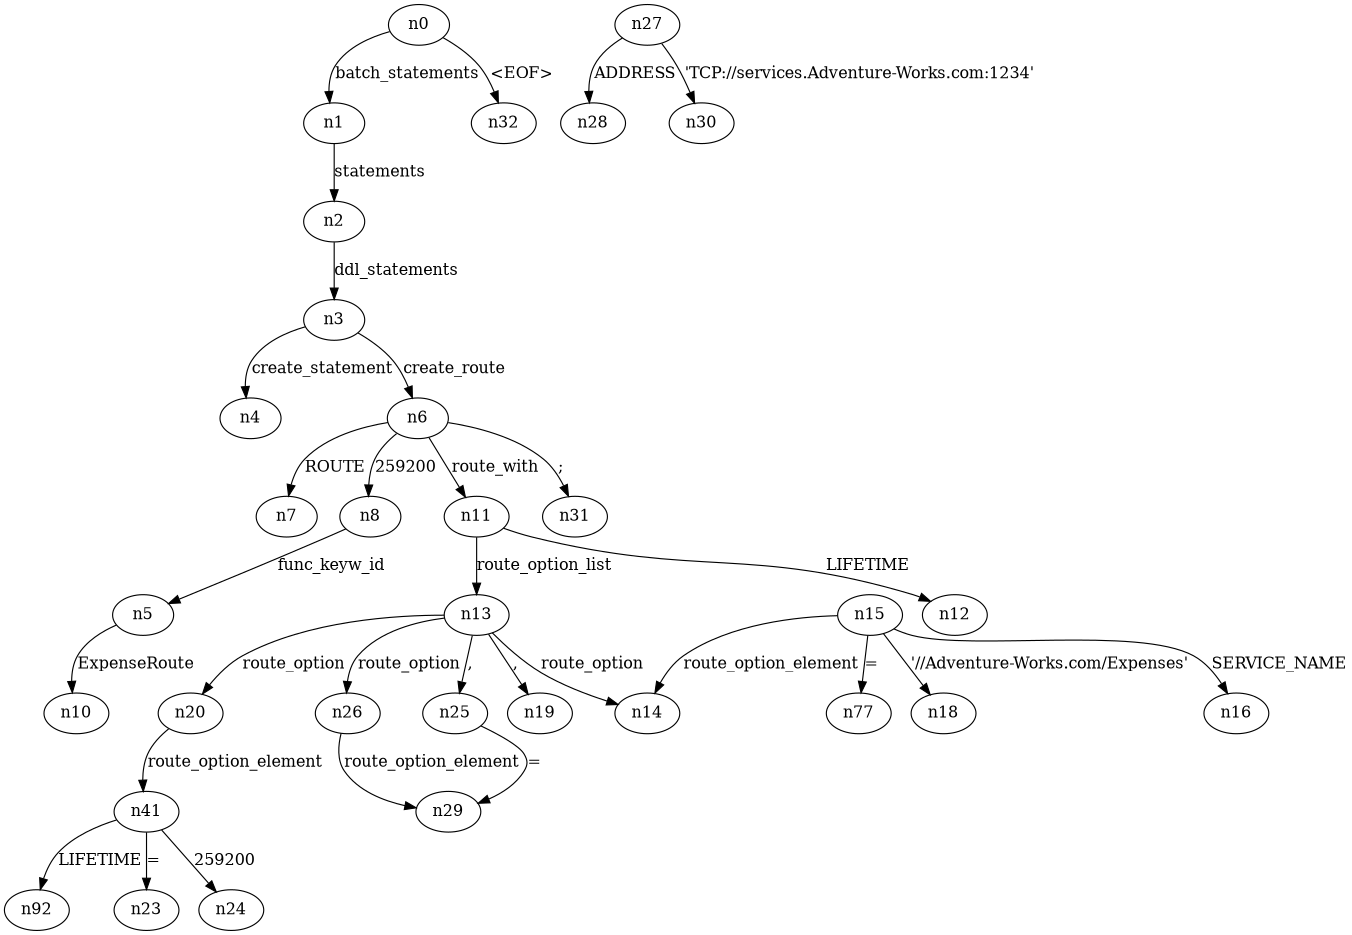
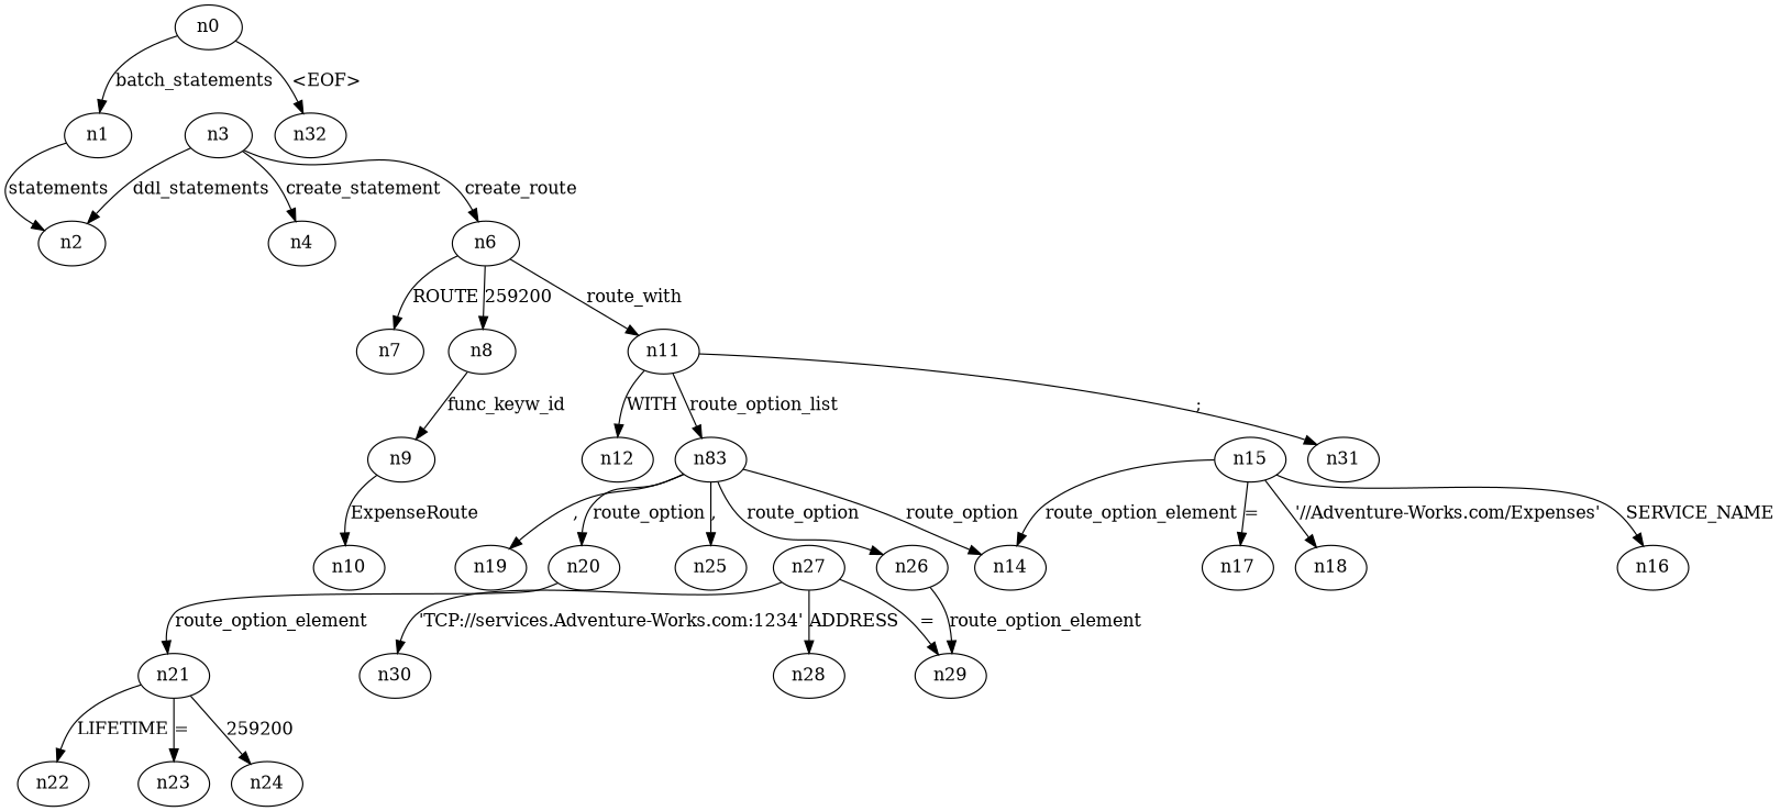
  digraph {
    n0
    n1
    n32
    n2
    n3
    n4
    n6
    n7
    n8
    n11
    n31
-   n9 [label=n5]
+   n9
    n12
-   n13
+   n13 [label=n83]
    n10
    n14
    n19
    n20
    n25
    n26
-   n21 [label=n41]
+   n21
    n29
    n15
    n16
-   n17 [label=n77]
+   n17
    n18
-   n22 [label=n92]
+   n22
    n23
    n24
    n27
    n28
    n30
    n0 -> n1 [label=batch_statements]
    n0 -> n32 [label="<EOF>"]
    n1 -> n2 [label=statements]
-   n2 -> n3 [label=ddl_statements]
+   n3 -> n2 [label=ddl_statements]
    n3 -> n4 [label=create_statement]
    n3 -> n6 [label=create_route]
    n6 -> n7 [label=ROUTE]
    n6 -> n8 [label=259200]
    n6 -> n11 [label=route_with]
-   n6 -> n31 [label=";"]
+   n11 -> n31 [label=";"]
    n8 -> n9 [label=func_keyw_id]
-   n11 -> n12 [label=LIFETIME]
+   n11 -> n12 [label=WITH]
    n11 -> n13 [label=route_option_list]
    n9 -> n10 [label=ExpenseRoute]
    n13 -> n14 [label=route_option]
    n13 -> n19 [label=","]
    n13 -> n20 [label=route_option]
    n13 -> n25 [label=","]
    n13 -> n26 [label=route_option]
    n20 -> n21 [label=route_option_element]
    n26 -> n29 [label=route_option_element]
    n21 -> n22 [label=LIFETIME]
    n21 -> n23 [label="="]
    n21 -> n24 [label=259200]
    n15 -> n14 [label=route_option_element]
    n15 -> n16 [label=SERVICE_NAME]
    n15 -> n17 [label="="]
    n15 -> n18 [label="'//Adventure-Works.com/Expenses'"]
-   n25 -> n29 [label="="]
+   n27 -> n29 [label="="]
    n27 -> n28 [label=ADDRESS]
    n27 -> n30 [label="'TCP://services.Adventure-Works.com:1234'"]
  }
